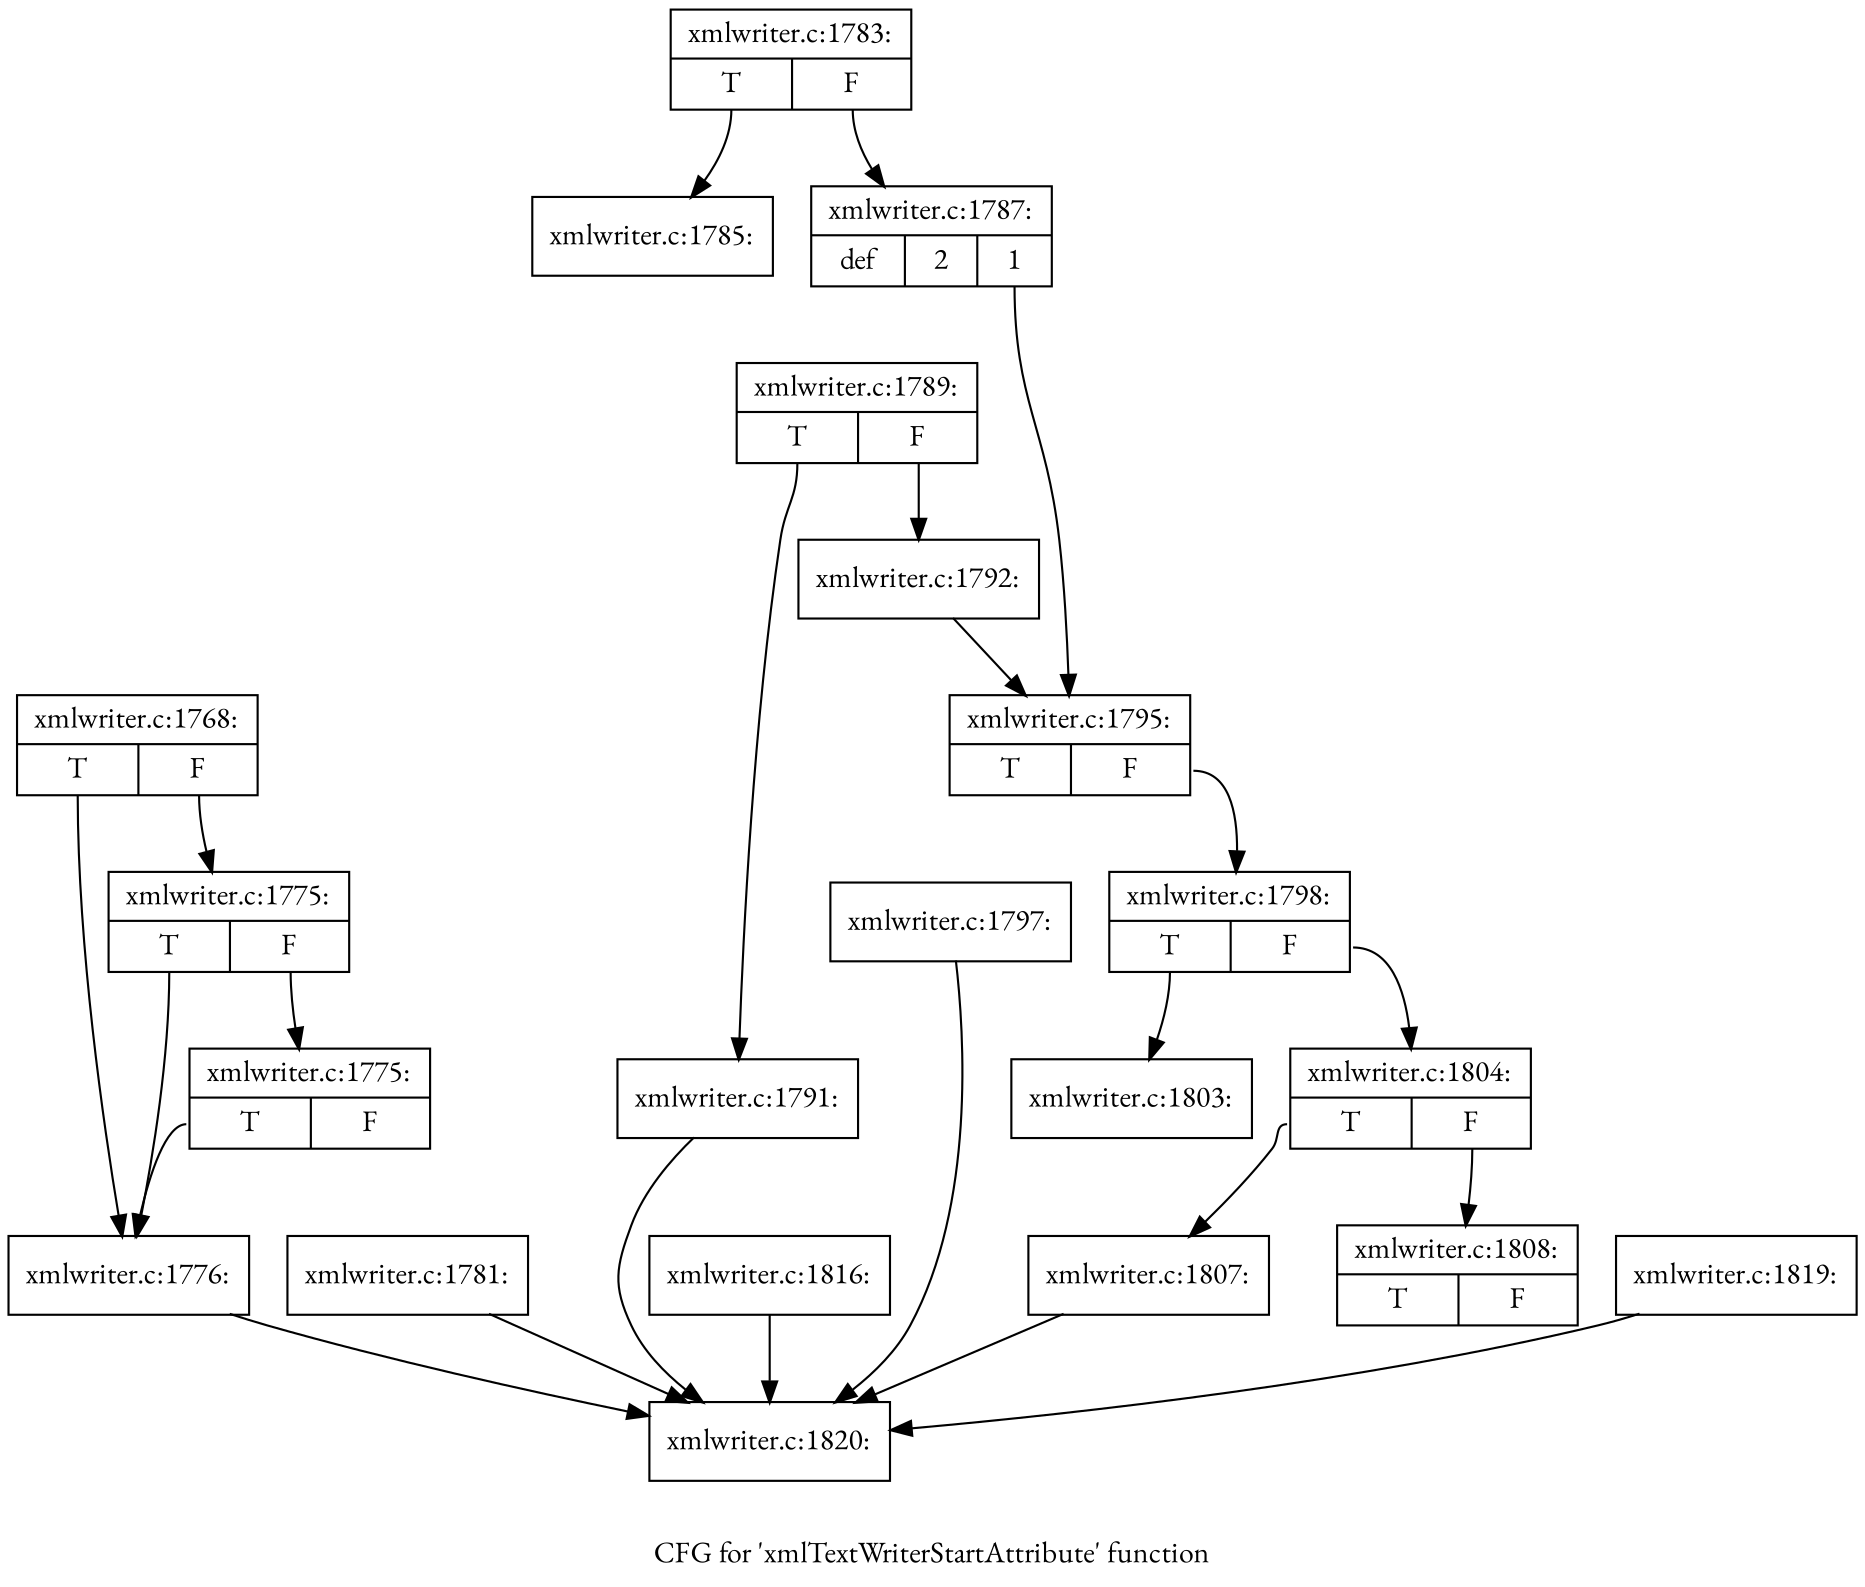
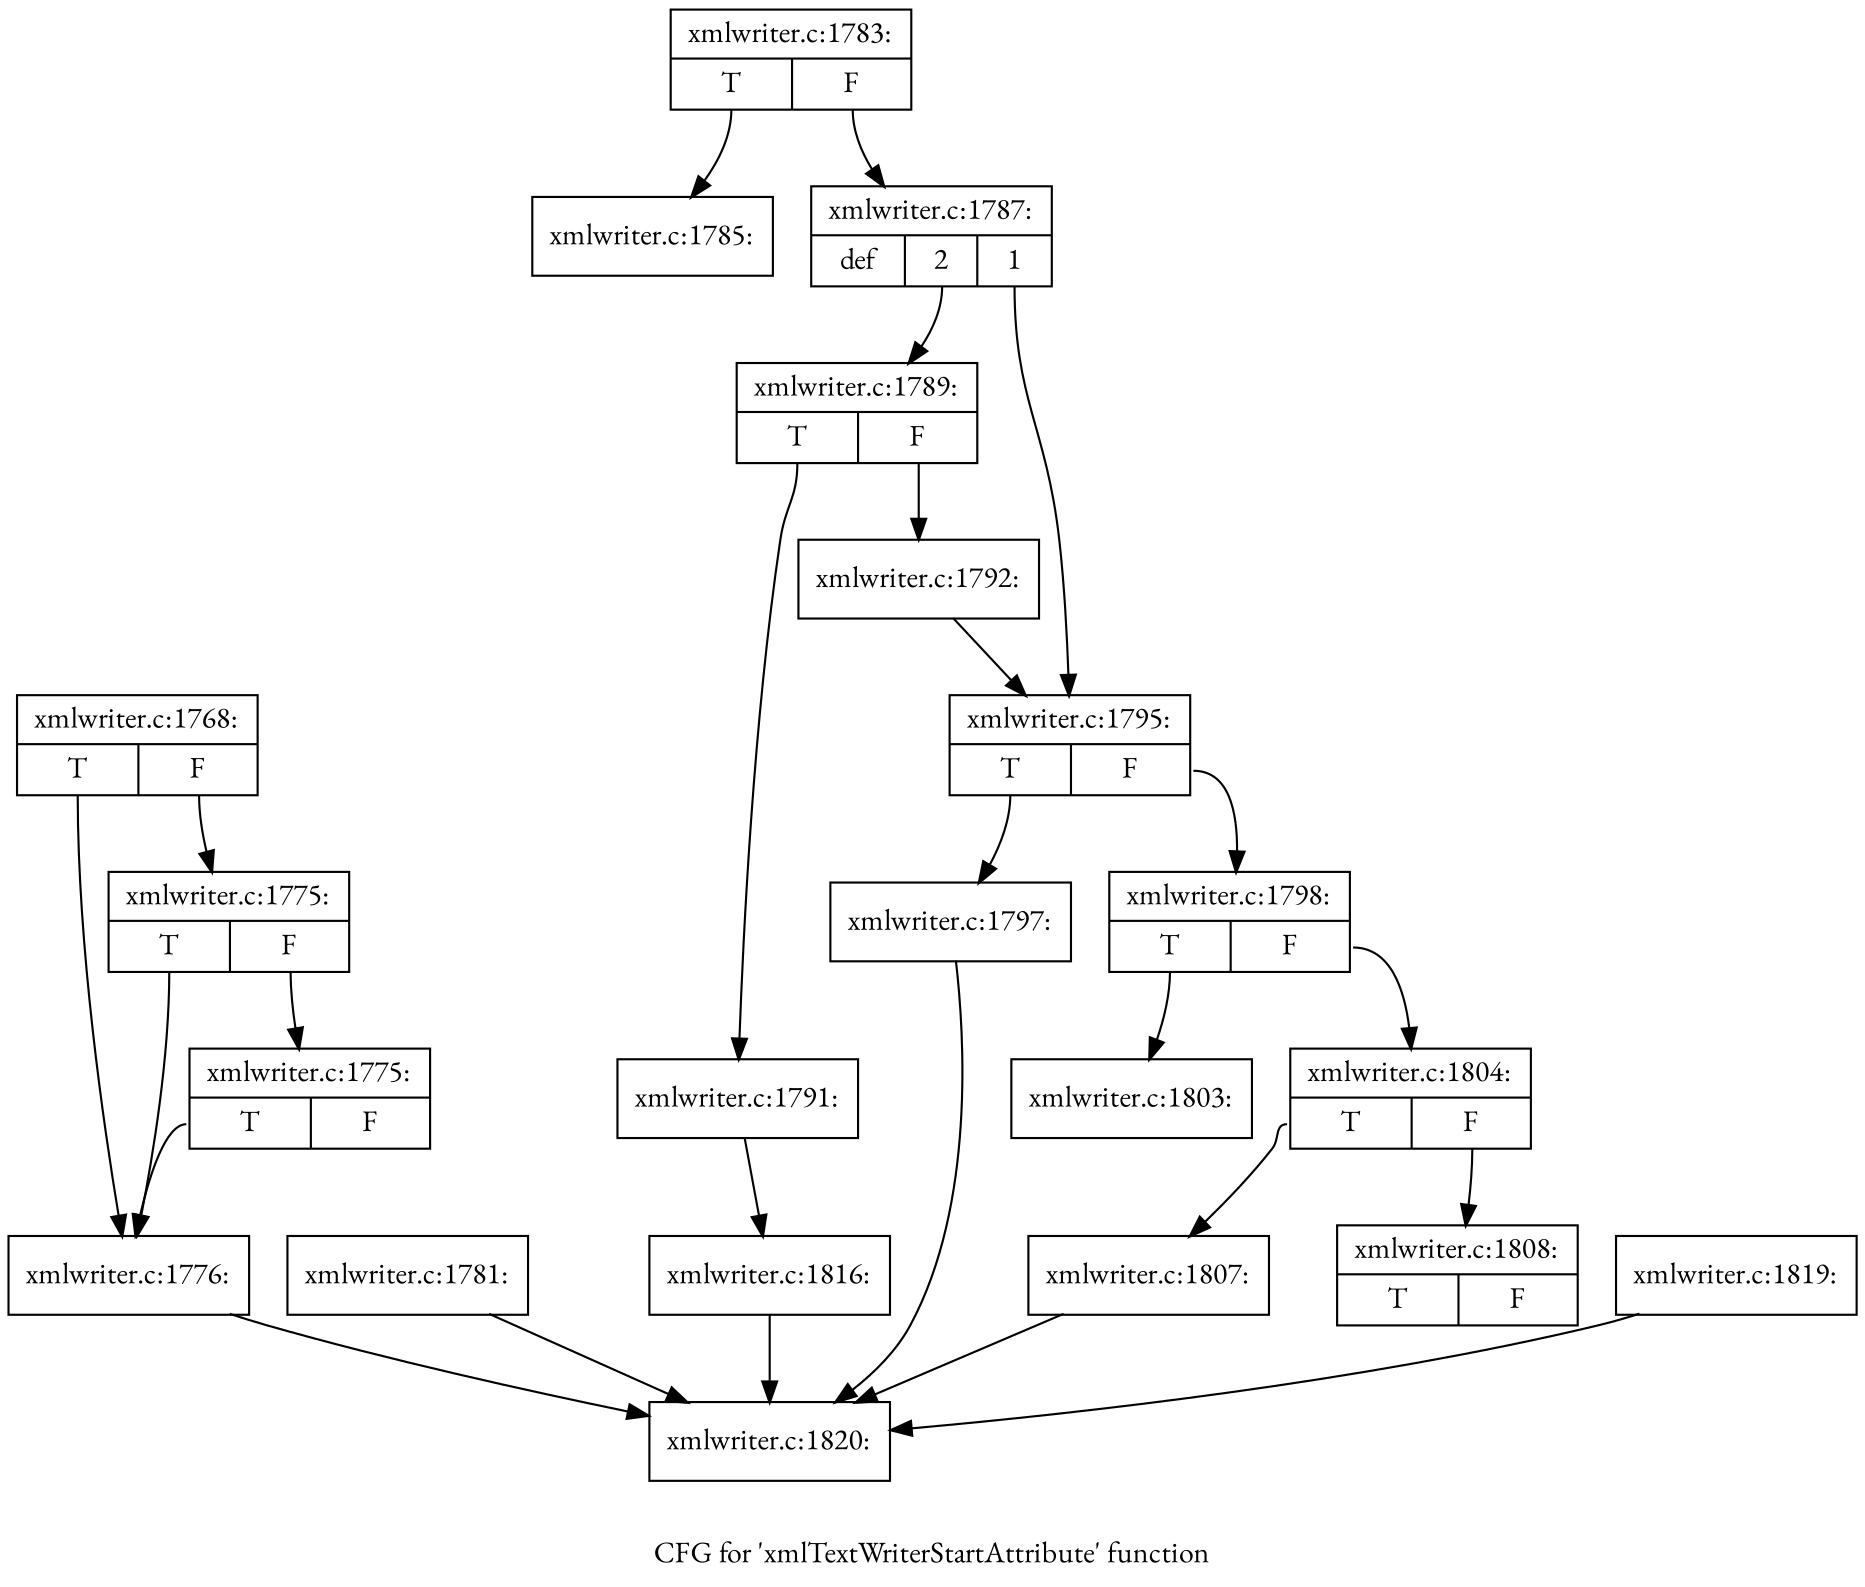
  digraph {
    fontname="EB Garamond"
    label="CFG for 'xmlTextWriterStartAttribute' function"
    node [fontname="EB Garamond" shape=record]
    edge [fontname="EB Garamond"]
    n1 [label="{xmlwriter.c:1768:|{<s0>T|<s1>F}}"]
    n2 [label="{xmlwriter.c:1776:}"]
    n3 [label="{xmlwriter.c:1775:|{<s0>T|<s1>F}}"]
    n4 [label="{xmlwriter.c:1820:}"]
    n5 [label="{xmlwriter.c:1775:|{<s0>T|<s1>F}}"]
    n6 [label="{xmlwriter.c:1781:}"]
    n7 [label="{xmlwriter.c:1783:|{<s0>T|<s1>F}}"]
    n8 [label="{xmlwriter.c:1785:}"]
    n9 [label="{xmlwriter.c:1787:|{<s0>def|<s1>2|<s2>1}}"]
    n10 [label="{xmlwriter.c:1789:|{<s0>T|<s1>F}}"]
    n11 [label="{xmlwriter.c:1795:|{<s0>T|<s1>F}}"]
    n12 [label="{xmlwriter.c:1816:}"]
    n13 [label="{xmlwriter.c:1791:}"]
    n14 [label="{xmlwriter.c:1792:}"]
    n15 [label="{xmlwriter.c:1797:}"]
    n16 [label="{xmlwriter.c:1798:|{<s0>T|<s1>F}}"]
    n17 [label="{xmlwriter.c:1803:}"]
    n18 [label="{xmlwriter.c:1804:|{<s0>T|<s1>F}}"]
    n19 [label="{xmlwriter.c:1807:}"]
    n20 [label="{xmlwriter.c:1808:|{<s0>T|<s1>F}}"]
    n21 [label="{xmlwriter.c:1819:}"]
    n1 -> n2 [tailport=s0]
    n1 -> n3 [tailport=s1]
    n2 -> n4
    n3 -> n2 [tailport=s0]
    n3 -> n5 [tailport=s1]
    n5 -> n2 [tailport=s0]
    n6 -> n4
    n7 -> n8 [tailport=s0]
    n7 -> n9 [tailport=s1]
+   n9 -> n10 [tailport=s1]
    n9 -> n11 [tailport=s2]
    n10 -> n13 [tailport=s0]
    n10 -> n14 [tailport=s1]
+   n11 -> n15 [tailport=s0]
    n11 -> n16 [tailport=s1]
    n12 -> n4
-   n13 -> n4
+   n13 -> n12
    n14 -> n11
    n15 -> n4
    n16 -> n17 [tailport=s0]
    n16 -> n18 [tailport=s1]
    n18 -> n19 [tailport=s0]
    n18 -> n20 [tailport=s1]
    n19 -> n4
    n21 -> n4
  }
